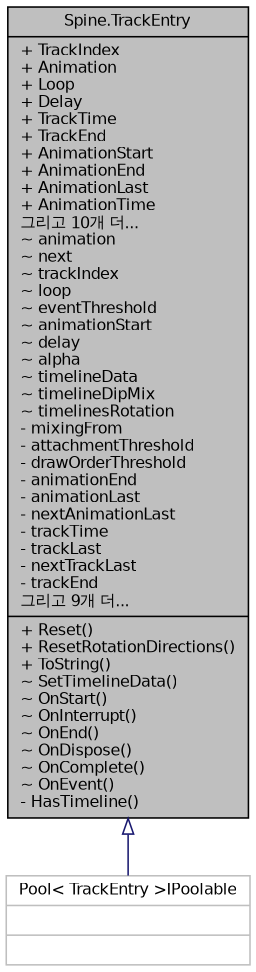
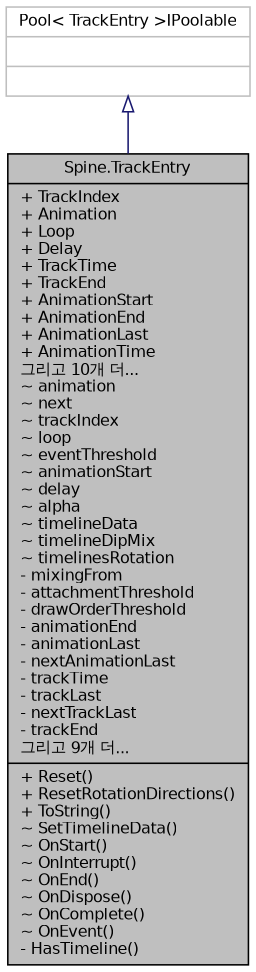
  digraph {
    node [fontname=Helvetica fontsize=10 shape=record style=filled]
    n1 [color=black fillcolor=grey75 fontcolor=black height=0.2 label="{Spine.TrackEntry\n|+ TrackIndex\l+ Animation\l+ Loop\l+ Delay\l+ TrackTime\l+ TrackEnd\l+ AnimationStart\l+ AnimationEnd\l+ AnimationLast\l+ AnimationTime\l그리고 10개 더...\l~ animation\l~ next\l~ trackIndex\l~ loop\l~ eventThreshold\l~ animationStart\l~ delay\l~ alpha\l~ timelineData\l~ timelineDipMix\l~ timelinesRotation\l- mixingFrom\l- attachmentThreshold\l- drawOrderThreshold\l- animationEnd\l- animationLast\l- nextAnimationLast\l- trackTime\l- trackLast\l- nextTrackLast\l- trackEnd\l그리고 9개 더...\l|+ Reset()\l+ ResetRotationDirections()\l+ ToString()\l~ SetTimelineData()\l~ OnStart()\l~ OnInterrupt()\l~ OnEnd()\l~ OnDispose()\l~ OnComplete()\l~ OnEvent()\l- HasTimeline()\l}" width=0.4]
    n2 [color=grey75 fillcolor=white height=0.2 label="{Pool\< TrackEntry \>IPoolable\n||}" width=0.4]
-   n1 -> n2 [arrowtail=onormal color=midnightblue dir=back fontname=Helvetica fontsize=10 labelfontname=Helvetica labelfontsize=10 style=solid]
+   n2 -> n1 [arrowtail=onormal color=midnightblue dir=back fontname=Helvetica fontsize=10 labelfontname=Helvetica labelfontsize=10 style=solid]
  }
